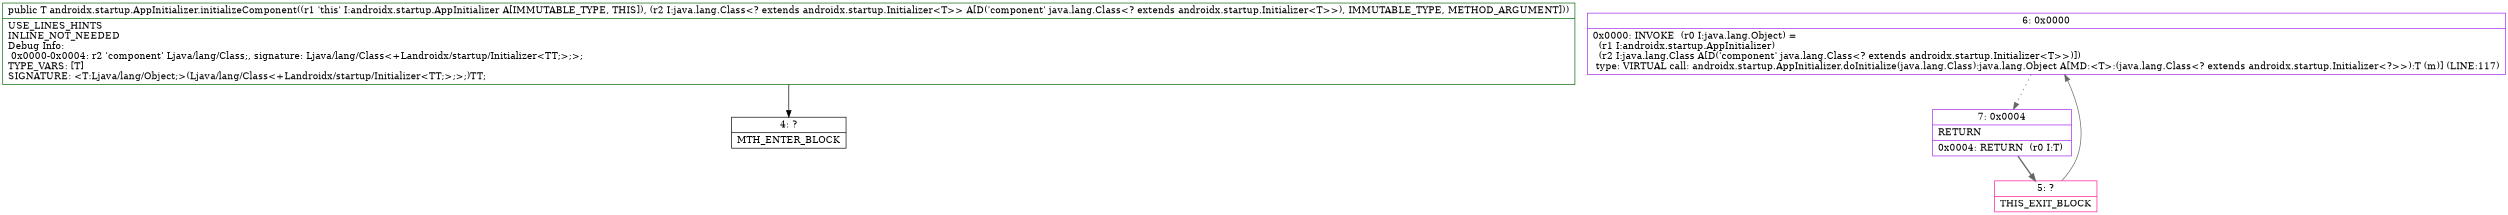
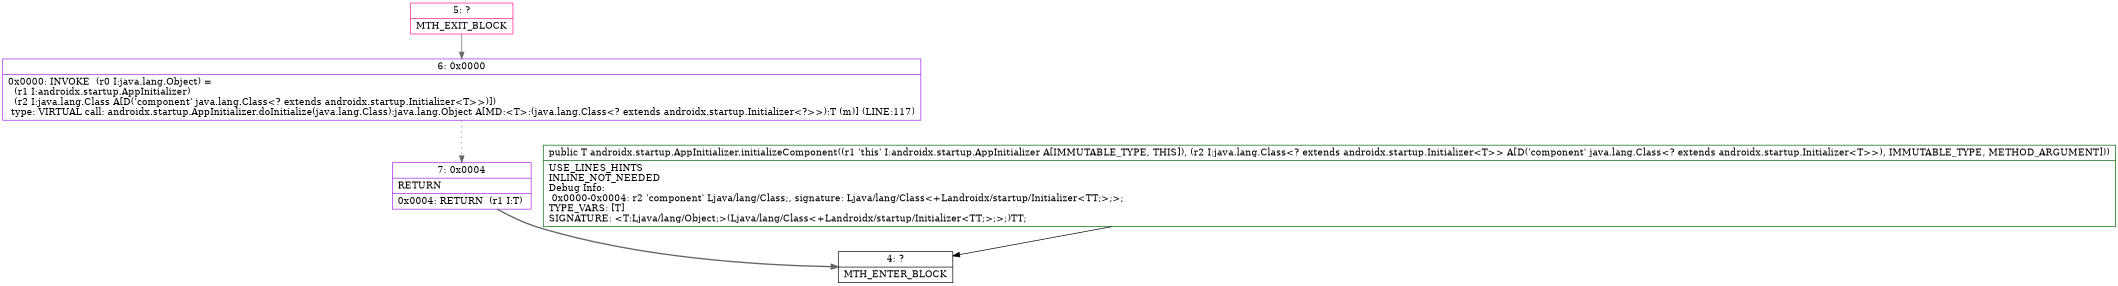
  digraph {
    node [color=purple shape=record]
    edge [color=gray40 style=solid]
    n1 [color=black label="{4\:\ ?|MTH_ENTER_BLOCK\l}"]
    n2 [label="{6\:\ 0x0000|0x0000: INVOKE  (r0 I:java.lang.Object) = \l  (r1 I:androidx.startup.AppInitializer)\l  (r2 I:java.lang.Class A[D('component' java.lang.Class\<? extends androidx.startup.Initializer\<T\>\>)])\l type: VIRTUAL call: androidx.startup.AppInitializer.doInitialize(java.lang.Class):java.lang.Object A[MD:\<T\>:(java.lang.Class\<? extends androidx.startup.Initializer\<?\>\>):T (m)] (LINE:117)\l}"]
-   n3 [label="{7\:\ 0x0004|RETURN\l|0x0004: RETURN  (r0 I:T) \l}"]
-   n4 [color=deeppink label="{5\:\ ?|THIS_EXIT_BLOCK\l}"]
+   n3 [label="{7\:\ 0x0004|RETURN\l|0x0004: RETURN  (r1 I:T) \l}"]
+   n4 [color=deeppink label="{5\:\ ?|MTH_EXIT_BLOCK\l}"]
    n5 [color=darkgreen label="{public T androidx.startup.AppInitializer.initializeComponent((r1 'this' I:androidx.startup.AppInitializer A[IMMUTABLE_TYPE, THIS]), (r2 I:java.lang.Class\<? extends androidx.startup.Initializer\<T\>\> A[D('component' java.lang.Class\<? extends androidx.startup.Initializer\<T\>\>), IMMUTABLE_TYPE, METHOD_ARGUMENT]))  | USE_LINES_HINTS\lINLINE_NOT_NEEDED\lDebug Info:\l  0x0000\-0x0004: r2 'component' Ljava\/lang\/Class;, signature: Ljava\/lang\/Class\<+Landroidx\/startup\/Initializer\<TT;\>;\>;\lTYPE_VARS: [T]\lSIGNATURE: \<T:Ljava\/lang\/Object;\>(Ljava\/lang\/Class\<+Landroidx\/startup\/Initializer\<TT;\>;\>;)TT;\l}"]
    n2 -> n3 [style=dotted]
-   n3 -> n4 [style=bold]
+   n3 -> n1 [style=bold]
    n4 -> n2
    n5 -> n1 [color=black]
  }
